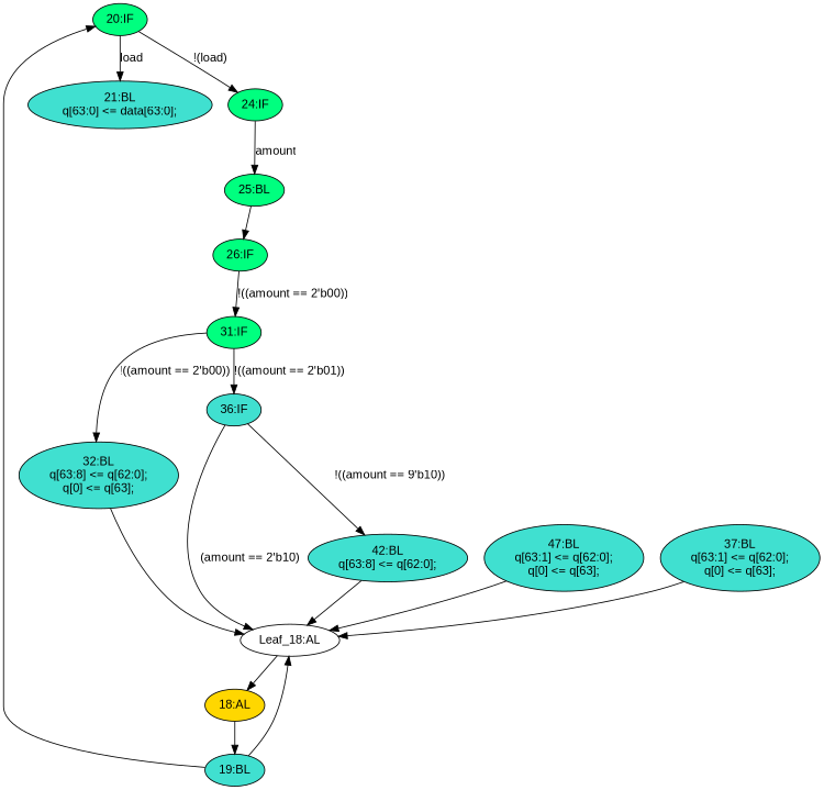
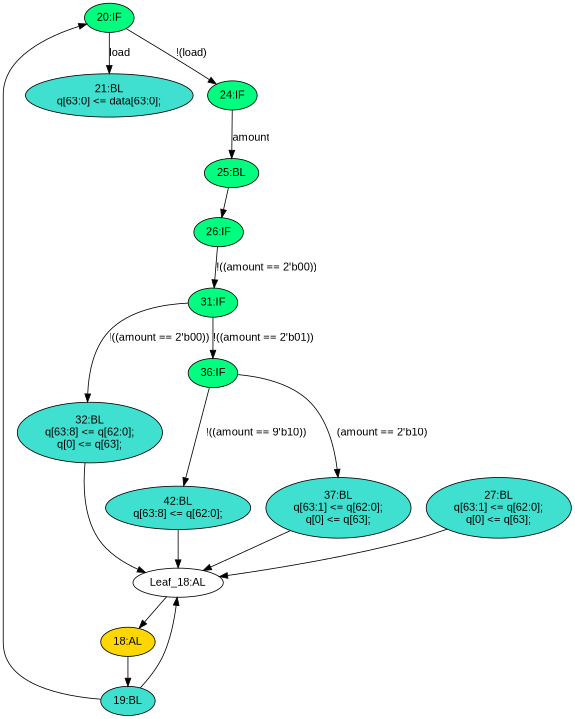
  strict digraph {
    fontname="Liberation Sans"
    node [fillcolor=turquoise fontname="Liberation Sans" statements="[]" style=filled typ=Block]
    edge [fontname="Liberation Sans" cond="[]" lineno=None]
    n1 [ast="<pyverilog.vparser.ast.Block object at 0x7f4302da3890>" label="21:BL\nq[63:0] <= data[63:0];" statements="[<pyverilog.vparser.ast.NonblockingSubstitution object at 0x7f4302d4e550>]"]
    n2 [def_var="['q']" label="Leaf_18:AL" fillcolor="" statements="" style="" typ=""]
    n3 [ast="<pyverilog.vparser.ast.Always object at 0x7f4302db71d0>" clk_sens=True fillcolor=gold label="18:AL" sens="['clk']" typ=Always use_var="['load', 'ena', 'amount', 'data', 'q']"]
    n4 [ast="<pyverilog.vparser.ast.Block object at 0x7f43030750d0>" label="19:BL"]
    n5 [ast="<pyverilog.vparser.ast.IfStatement object at 0x7f4302d4e4d0>" fillcolor=springgreen label="20:IF" typ=IfStatement]
    n6 [ast="<pyverilog.vparser.ast.Block object at 0x7f4302c58d10>" label="32:BL\nq[63:8] <= q[62:0];\nq[0] <= q[63];" statements="[<pyverilog.vparser.ast.NonblockingSubstitution object at 0x7f4302c58cd0>, <pyverilog.vparser.ast.NonblockingSubstitution object at 0x7f4302c584d0>]"]
-   n7 [ast="<pyverilog.vparser.ast.Block object at 0x7f4302da6350>" label="47:BL\nq[63:1] <= q[62:0];\nq[0] <= q[63];" statements="[<pyverilog.vparser.ast.NonblockingSubstitution object at 0x7f4302da6d10>, <pyverilog.vparser.ast.NonblockingSubstitution object at 0x7f430311ee50>]"]
+   n7 [ast="<pyverilog.vparser.ast.Block object at 0x7f4302da6350>" label="27:BL\nq[63:1] <= q[62:0];\nq[0] <= q[63];" statements="[<pyverilog.vparser.ast.NonblockingSubstitution object at 0x7f4302da6d10>, <pyverilog.vparser.ast.NonblockingSubstitution object at 0x7f430311ee50>]"]
    n8 [ast="<pyverilog.vparser.ast.IfStatement object at 0x7f4302db1390>" fillcolor=springgreen label="24:IF" typ=IfStatement]
    n9 [ast="<pyverilog.vparser.ast.Block object at 0x7f4302db1650>" fillcolor=springgreen label="25:BL"]
    n10 [ast="<pyverilog.vparser.ast.IfStatement object at 0x7f4306f05d10>" fillcolor=springgreen label="26:IF" typ=IfStatement]
    n11 [ast="<pyverilog.vparser.ast.IfStatement object at 0x7f4302c58d90>" fillcolor=springgreen label="31:IF" typ=IfStatement]
-   n12 [ast="<pyverilog.vparser.ast.IfStatement object at 0x7f4302c58ed0>" label="36:IF" typ=IfStatement]
+   n12 [ast="<pyverilog.vparser.ast.IfStatement object at 0x7f4302c58ed0>" fillcolor=springgreen label="36:IF" typ=IfStatement]
    n13 [ast="<pyverilog.vparser.ast.Block object at 0x7f4302c58c50>" label="42:BL\nq[63:8] <= q[62:0];" statements="[<pyverilog.vparser.ast.NonblockingSubstitution object at 0x7f43024fb050>]"]
    n14 [ast="<pyverilog.vparser.ast.Block object at 0x7f4302c58790>" label="37:BL\nq[63:1] <= q[62:0];\nq[0] <= q[63];" statements="[<pyverilog.vparser.ast.NonblockingSubstitution object at 0x7f4302c58450>, <pyverilog.vparser.ast.NonblockingSubstitution object at 0x7f4302c58b90>]"]
    n2 -> n3 [cond="" lineno=""]
    n3 -> n4
    n4 -> n2
    n4 -> n5
    n5 -> n1 [cond="['load']" label=load lineno=20]
    n5 -> n8 [cond="['load']" label="!(load)" lineno=20]
    n6 -> n2
    n7 -> n2
    n8 -> n9 [cond="['ena']" label=amount lineno=24]
    n9 -> n10
    n10 -> n11 [cond="['amount']" label="!((amount == 2'b00))" lineno=26]
    n11 -> n6 [cond="['amount']" label="!((amount == 2'b00))" lineno=31]
    n11 -> n12 [cond="['amount']" label="!((amount == 2'b01))" lineno=31]
    n12 -> n13 [cond="['amount']" label="!((amount == 9'b10))" lineno=36]
-   n12 -> n2 [cond="['amount']" label="(amount == 2'b10)" lineno=36]
+   n12 -> n14 [cond="['amount']" label="(amount == 2'b10)" lineno=36]
    n13 -> n2
    n14 -> n2
  }
